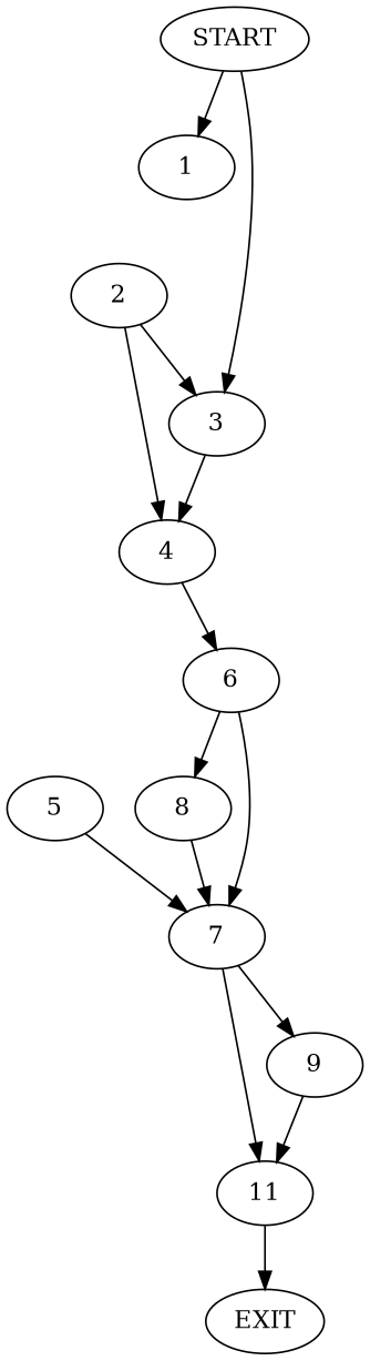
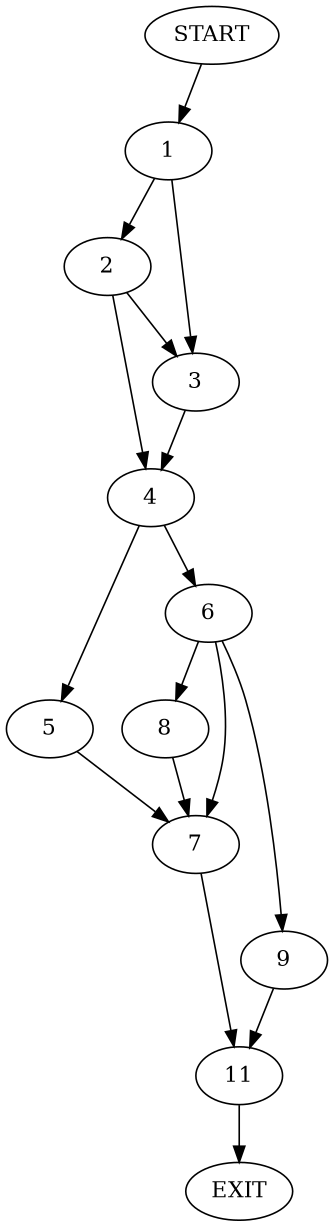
  digraph {
    n1 [label=START]
    1
    2
    3
    n5 [label=EXIT]
    4
    5
    6
    7
    8
    9
    n12 [label=11]
    n1 -> 1
-   n1 -> 3
+   1 -> 2
+   1 -> 3
    2 -> 3
    2 -> 4
    3 -> 4
+   4 -> 5
    4 -> 6
    5 -> 7
    6 -> 7
    6 -> 8
-   7 -> 9
+   6 -> 9
    7 -> n12
    8 -> 7
    9 -> n12
    n12 -> n5
  }
